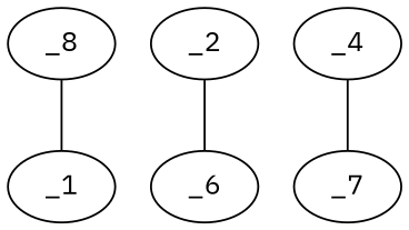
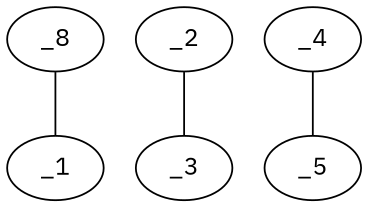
  graph {
    fontname="IBM Plex Sans"
    node [fontname="IBM Plex Sans"]
    edge [fontname="IBM Plex Sans"]
    n1 [label=_8 x=1.00127 y=3.40632]
    _1 [x=0.942392 y=1.0507]
    _2 [x=1.99831 y=1.06598]
-   _3 [x=2.09258 y=2.85705 label=_6]
+   _3 [x=2.09258 y=2.85705]
    _4 [x=0.411118 y=1.24752]
-   _5 [x=2.61614 y=1.27542 label=_7]
+   _5 [x=2.61614 y=1.27542]
    n1 -- _1
    _2 -- _3
    _4 -- _5
  }
